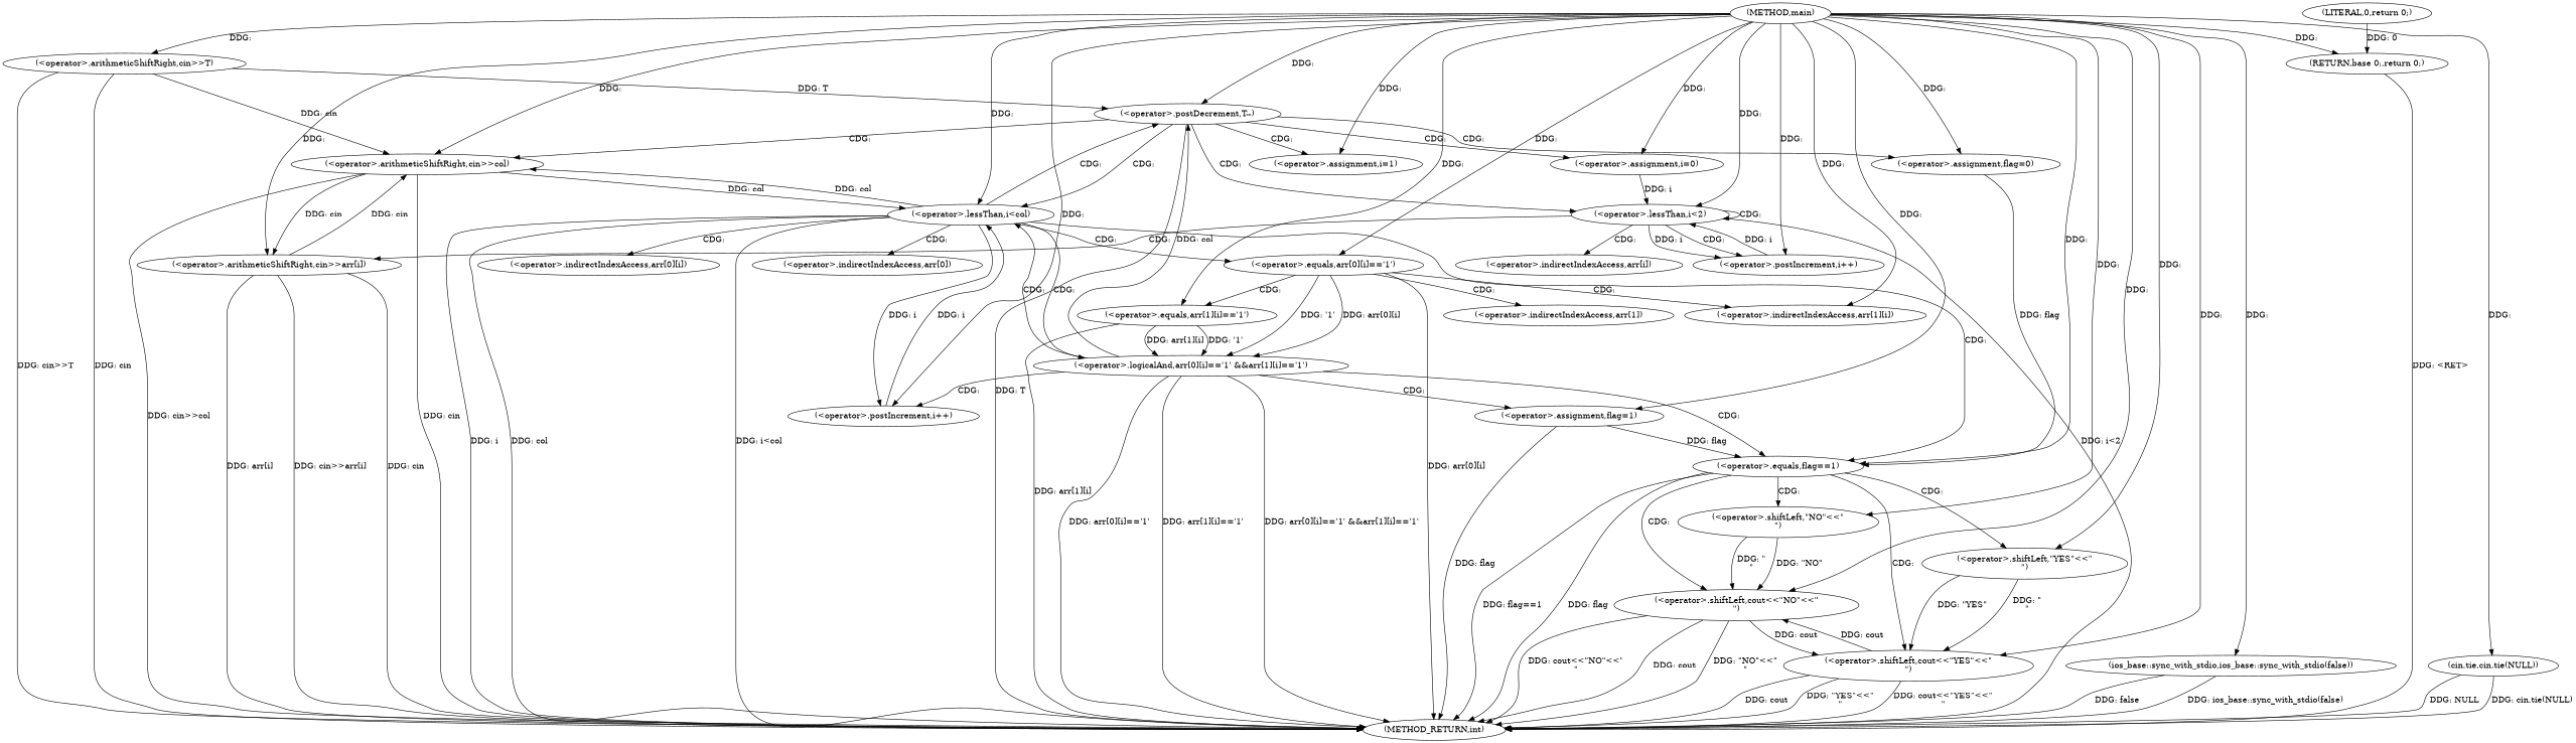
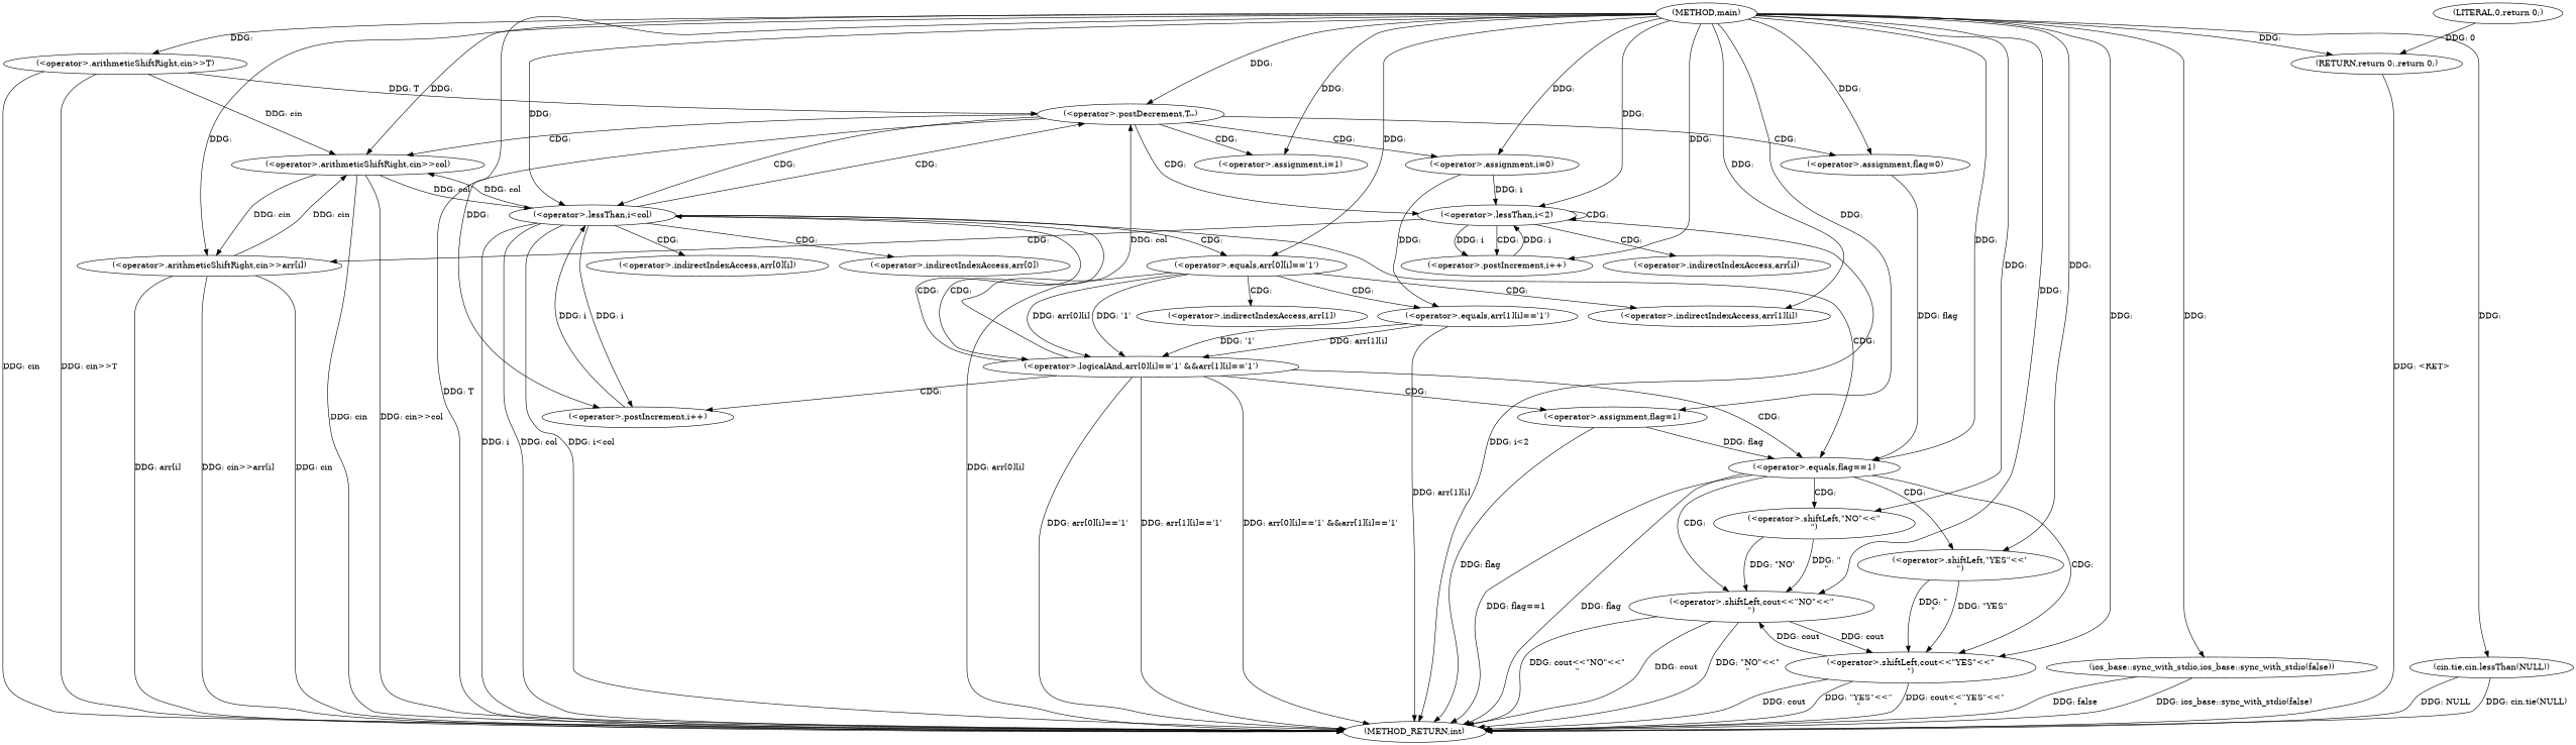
  digraph {
    n1 [label="(METHOD,main)"]
    n2 [label="(ios_base::sync_with_stdio,ios_base::sync_with_stdio(false))"]
-   n3 [label="(cin.tie,cin.tie(NULL))"]
+   n3 [label="(cin.tie,cin.lessThan(NULL))"]
    n4 [label="(<operator>.arithmeticShiftRight,cin>>T)"]
-   n5 [label="(RETURN,base 0;,return 0;)"]
+   n5 [label="(RETURN,return 0;,return 0;)"]
    n6 [label="(<operator>.postDecrement,T--)"]
    n7 [label="(<operator>.arithmeticShiftRight,cin>>col)"]
    n8 [label="(<operator>.assignment,flag=0)"]
    n9 [label="(<operator>.assignment,i=0)"]
    n10 [label="(<operator>.lessThan,i<2)"]
    n11 [label="(<operator>.postIncrement,i++)"]
    n12 [label="(<operator>.assignment,i=1)"]
    n13 [label="(<operator>.lessThan,i<col)"]
    n14 [label="(<operator>.postIncrement,i++)"]
    n15 [label="(<operator>.equals,flag==1)"]
    n16 [label="(<operator>.arithmeticShiftRight,cin>>arr[i])"]
    n17 [label="(<operator>.shiftLeft,cout<<\"NO\"<<\"\n\")"]
    n18 [label="(<operator>.shiftLeft,cout<<\"YES\"<<\"\n\")"]
    n19 [label="(<operator>.assignment,flag=1)"]
    n20 [label="(<operator>.shiftLeft,\"NO\"<<\"\n\")"]
    n21 [label="(<operator>.equals,arr[0][i]=='1')"]
    n22 [label="(<operator>.equals,arr[1][i]=='1')"]
    n23 [label="(<operator>.shiftLeft,\"YES\"<<\"\n\")"]
    n24 [label="(<operator>.indirectIndexAccess,arr[1][i])"]
    n25 [label="(METHOD_RETURN,int)"]
    n26 [label="(LITERAL,0,return 0;)"]
    n27 [label="(<operator>.indirectIndexAccess,arr[i])"]
    n28 [label="(<operator>.logicalAnd,arr[0][i]=='1' &&arr[1][i]=='1')"]
    n29 [label="(<operator>.indirectIndexAccess,arr[0][i])"]
    n30 [label="(<operator>.indirectIndexAccess,arr[0])"]
    n31 [label="(<operator>.indirectIndexAccess,arr[1])"]
    n1 -> n2 [label="DDG: "]
    n1 -> n3 [label="DDG: "]
    n1 -> n4 [label="DDG: "]
    n1 -> n5 [label="DDG: "]
    n1 -> n6 [label="DDG: "]
    n1 -> n7 [label="DDG: "]
    n1 -> n8 [label="DDG: "]
    n1 -> n9 [label="DDG: "]
    n1 -> n10 [label="DDG: "]
    n1 -> n11 [label="DDG: "]
    n1 -> n12 [label="DDG: "]
    n1 -> n13 [label="DDG: "]
    n1 -> n14 [label="DDG: "]
    n1 -> n15 [label="DDG: "]
    n1 -> n16 [label="DDG: "]
    n1 -> n17 [label="DDG: "]
    n1 -> n18 [label="DDG: "]
    n1 -> n19 [label="DDG: "]
    n1 -> n20 [label="DDG: "]
    n1 -> n21 [label="DDG: "]
-   n1 -> n22 [label="DDG: "]
+   n9 -> n22 [label="DDG: "]
    n1 -> n23 [label="DDG: "]
    n1 -> n24 [label="DDG: "]
    n2 -> n25 [label="DDG: ios_base::sync_with_stdio(false)"]
    n2 -> n25 [label="DDG: false"]
    n3 -> n25 [label="DDG: cin.tie(NULL)"]
    n3 -> n25 [label="DDG: NULL"]
    n4 -> n6 [label="DDG: T"]
    n4 -> n7 [label="DDG: cin"]
    n4 -> n25 [label="DDG: cin"]
    n4 -> n25 [label="DDG: cin>>T"]
    n5 -> n25 [label="DDG: <RET>"]
    n6 -> n7 [label="CDG: "]
    n6 -> n8 [label="CDG: "]
    n6 -> n9 [label="CDG: "]
    n6 -> n10 [label="CDG: "]
    n6 -> n12 [label="CDG: "]
    n6 -> n13 [label="CDG: "]
    n6 -> n25 [label="DDG: T"]
    n7 -> n13 [label="DDG: col"]
    n7 -> n16 [label="DDG: cin"]
    n7 -> n25 [label="DDG: cin"]
    n7 -> n25 [label="DDG: cin>>col"]
    n8 -> n15 [label="DDG: flag"]
    n9 -> n10 [label="DDG: i"]
    n10 -> n10 [label="CDG: "]
    n10 -> n11 [label="DDG: i"]
    n10 -> n11 [label="CDG: "]
    n10 -> n16 [label="CDG: "]
    n10 -> n25 [label="DDG: i<2"]
    n10 -> n27 [label="CDG: "]
    n11 -> n10 [label="DDG: i"]
    n13 -> n6 [label="CDG: "]
    n13 -> n7 [label="DDG: col"]
    n13 -> n14 [label="DDG: i"]
    n13 -> n15 [label="CDG: "]
    n13 -> n21 [label="CDG: "]
    n13 -> n25 [label="DDG: i"]
    n13 -> n25 [label="DDG: col"]
    n13 -> n25 [label="DDG: i<col"]
    n13 -> n28 [label="CDG: "]
    n13 -> n29 [label="CDG: "]
    n13 -> n30 [label="CDG: "]
    n14 -> n13 [label="DDG: i"]
    n15 -> n17 [label="CDG: "]
    n15 -> n18 [label="CDG: "]
    n15 -> n20 [label="CDG: "]
    n15 -> n23 [label="CDG: "]
    n15 -> n25 [label="DDG: flag"]
    n15 -> n25 [label="DDG: flag==1"]
    n16 -> n7 [label="DDG: cin"]
    n16 -> n25 [label="DDG: cin"]
    n16 -> n25 [label="DDG: arr[i]"]
    n16 -> n25 [label="DDG: cin>>arr[i]"]
    n17 -> n18 [label="DDG: cout"]
    n17 -> n25 [label="DDG: cout"]
    n17 -> n25 [label="DDG: \"NO\"<<\"\n\""]
    n17 -> n25 [label="DDG: cout<<\"NO\"<<\"\n\""]
    n18 -> n17 [label="DDG: cout"]
    n18 -> n25 [label="DDG: cout"]
    n18 -> n25 [label="DDG: \"YES\"<<\"\n\""]
    n18 -> n25 [label="DDG: cout<<\"YES\"<<\"\n\""]
    n19 -> n15 [label="DDG: flag"]
    n19 -> n25 [label="DDG: flag"]
    n20 -> n17 [label="DDG: \"\n\""]
    n20 -> n17 [label="DDG: \"NO\""]
    n21 -> n22 [label="CDG: "]
    n21 -> n24 [label="CDG: "]
    n21 -> n25 [label="DDG: arr[0][i]"]
    n21 -> n28 [label="DDG: '1'"]
    n21 -> n28 [label="DDG: arr[0][i]"]
    n21 -> n31 [label="CDG: "]
    n22 -> n25 [label="DDG: arr[1][i]"]
    n22 -> n28 [label="DDG: '1'"]
    n22 -> n28 [label="DDG: arr[1][i]"]
    n23 -> n18 [label="DDG: \"\n\""]
    n23 -> n18 [label="DDG: \"YES\""]
    n26 -> n5 [label="DDG: 0"]
    n28 -> n6 [label="DDG: col"]
    n28 -> n13 [label="CDG: "]
    n28 -> n14 [label="CDG: "]
    n28 -> n15 [label="CDG: "]
    n28 -> n19 [label="CDG: "]
    n28 -> n25 [label="DDG: arr[0][i]=='1'"]
    n28 -> n25 [label="DDG: arr[1][i]=='1'"]
    n28 -> n25 [label="DDG: arr[0][i]=='1' &&arr[1][i]=='1'"]
  }
